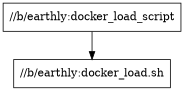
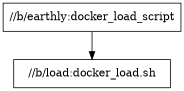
  digraph {
    node [shape=box]
    "//b/earthly:docker_load_script"
-   "//b/earthly:docker_load.sh"
+   "//b/earthly:docker_load.sh" [label="//b/load:docker_load.sh"]
    "//b/earthly:docker_load_script" -> "//b/earthly:docker_load.sh"
  }
